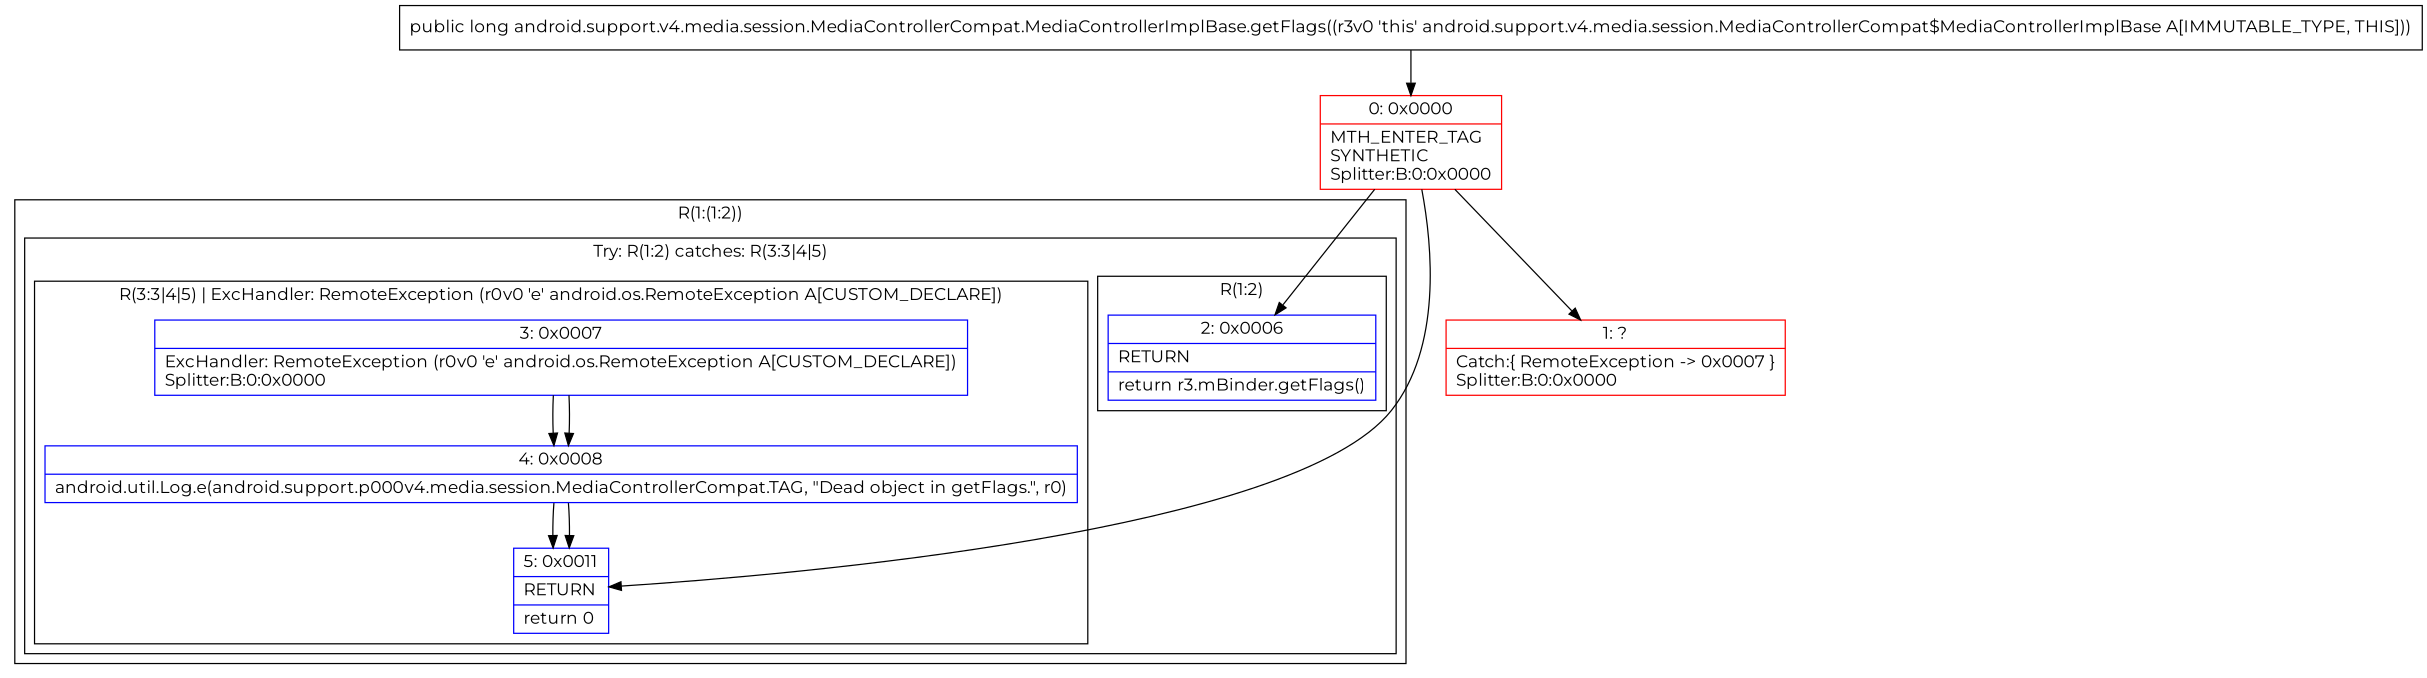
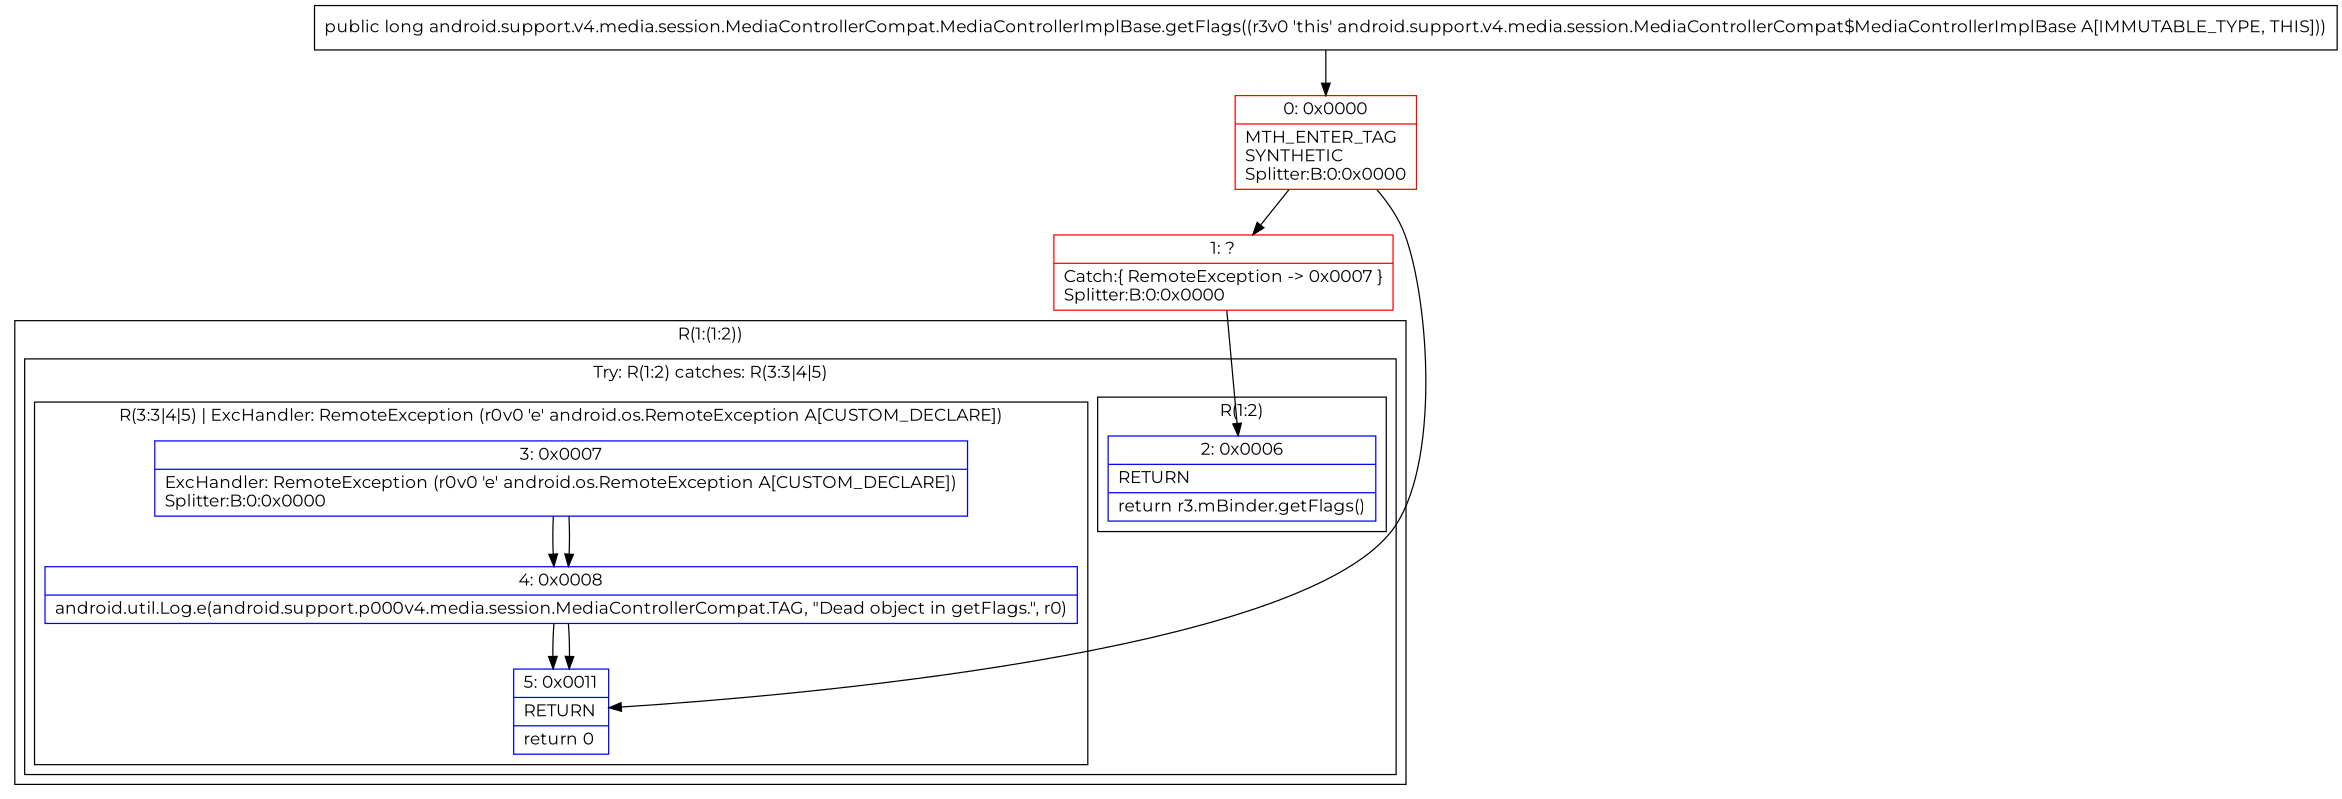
  digraph {
    fontname=Montserrat
    node [color=blue fontname=Montserrat shape=record]
    edge [fontname=Montserrat]
    n1 [label="{2\:\ 0x0006|RETURN\l|return r3.mBinder.getFlags()\l}"]
    n2 [label="{3\:\ 0x0007|ExcHandler: RemoteException (r0v0 'e' android.os.RemoteException A[CUSTOM_DECLARE])\lSplitter:B:0:0x0000\l}"]
    n3 [label="{4\:\ 0x0008|android.util.Log.e(android.support.p000v4.media.session.MediaControllerCompat.TAG, \"Dead object in getFlags.\", r0)\l}"]
    n4 [label="{5\:\ 0x0011|RETURN\l|return 0\l}"]
    n5 [color=red label="{0\:\ 0x0000|MTH_ENTER_TAG\lSYNTHETIC\lSplitter:B:0:0x0000\l}"]
    n6 [color=red label="{1\:\ ?|Catch:\{ RemoteException \-\> 0x0007 \}\lSplitter:B:0:0x0000\l}"]
    n7 [label="{public long android.support.v4.media.session.MediaControllerCompat.MediaControllerImplBase.getFlags((r3v0 'this' android.support.v4.media.session.MediaControllerCompat$MediaControllerImplBase A[IMMUTABLE_TYPE, THIS])) }" color=""]
    subgraph cluster_1 {
      label="R(1:(1:2))"
      subgraph cluster_2 {
        label="Try: R(1:2) catches: R(3:3|4|5)"
        subgraph cluster_3 {
          label="R(1:2)"
          n1
        }
        subgraph cluster_4 {
          label="R(3:3|4|5) | ExcHandler: RemoteException (r0v0 'e' android.os.RemoteException A[CUSTOM_DECLARE])\l"
          n2
          n3
          n4
        }
      }
    }
    subgraph cluster_5 {
      label="R(3:3|4|5) | ExcHandler: RemoteException (r0v0 'e' android.os.RemoteException A[CUSTOM_DECLARE])\l"
    }
    n2 -> n3
    n2 -> n3
    n3 -> n4
    n3 -> n4
    n5 -> n4
    n5 -> n6
-   n5 -> n1
+   n6 -> n1
    n7 -> n5
  }
